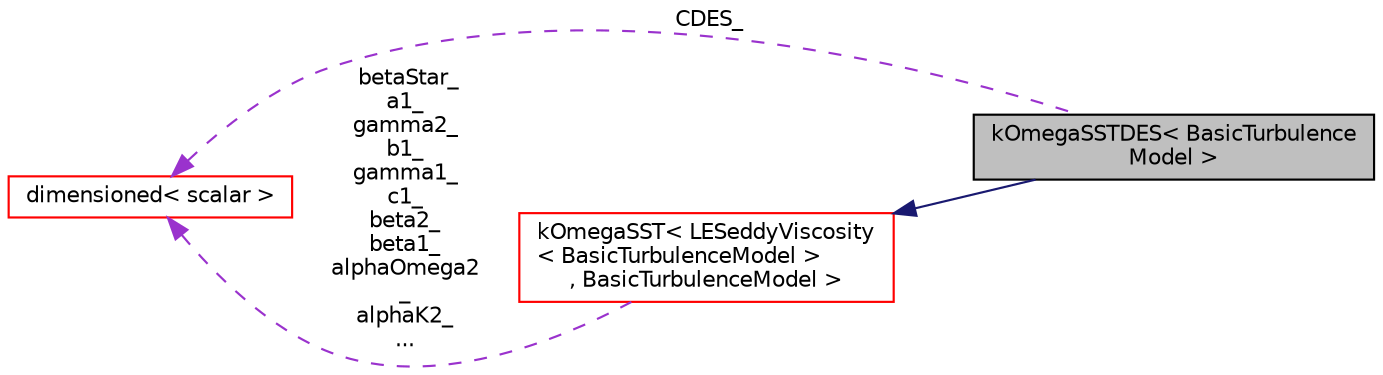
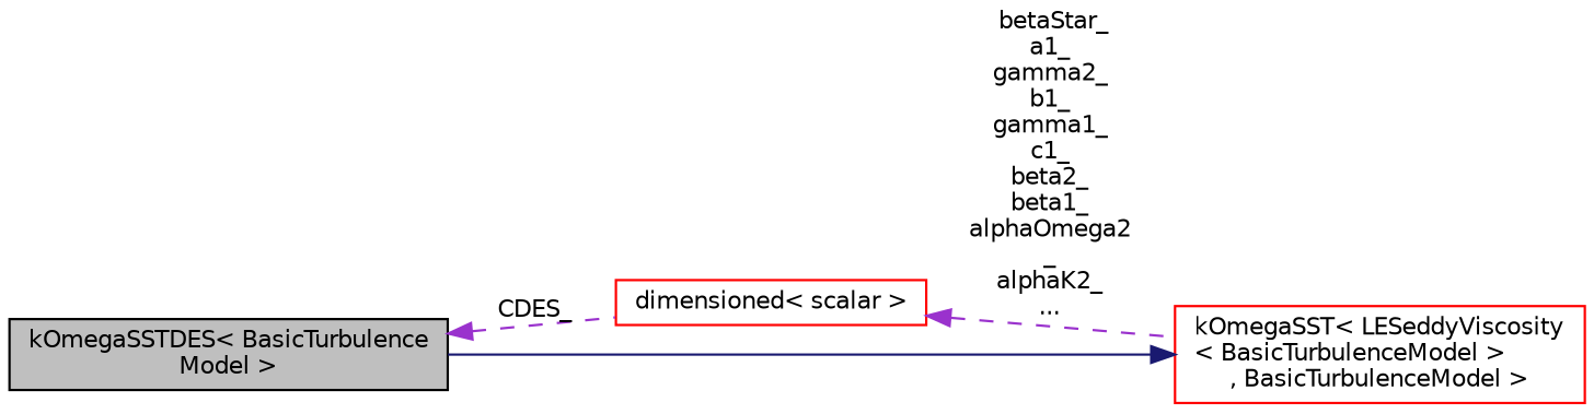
  digraph {
    rankdir=LR
    node [color=red fontname=Helvetica fontsize=10 shape=record]
    edge [color=darkorchid3 dir=back fontname=Helvetica fontsize=10 labelfontname=Helvetica labelfontsize=10 style=dashed]
    n1 [color=black fillcolor=grey75 fontcolor=black height=0.2 label="kOmegaSSTDES\< BasicTurbulence\lModel \>" style=filled width=0.4]
    n2 [height=0.2 label="kOmegaSST\< LESeddyViscosity\l\< BasicTurbulenceModel \>\l, BasicTurbulenceModel \>" width=0.4]
    n3 [height=0.2 label="dimensioned\< scalar \>" width=0.4]
    n2 -> n1 [color=midnightblue style=solid]
-   n3 -> n1 [label=" CDES_"]
+   n1 -> n3 [label=" CDES_"]
    n3 -> n2 [label=" betaStar_\na1_\ngamma2_\nb1_\ngamma1_\nc1_\nbeta2_\nbeta1_\nalphaOmega2\l_\nalphaK2_\n..."]
  }
